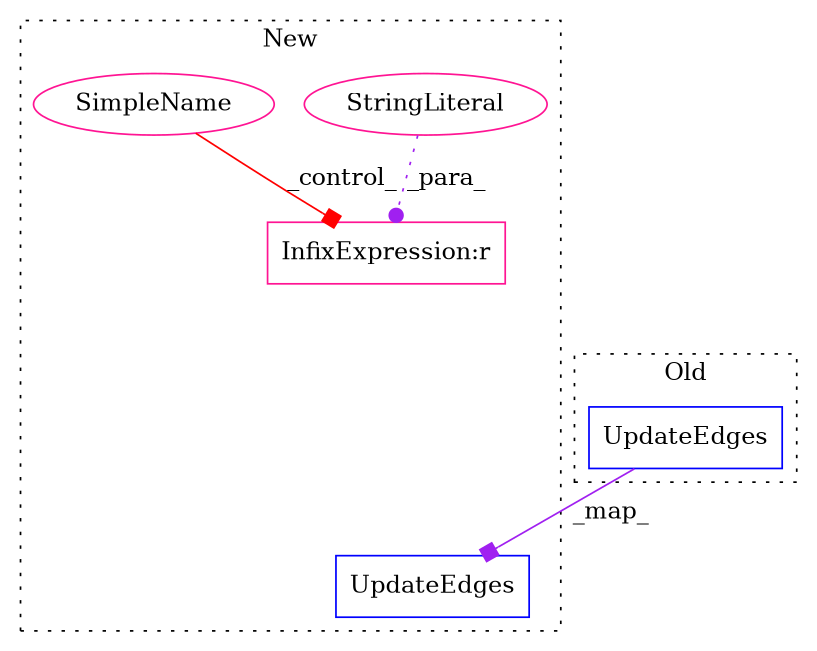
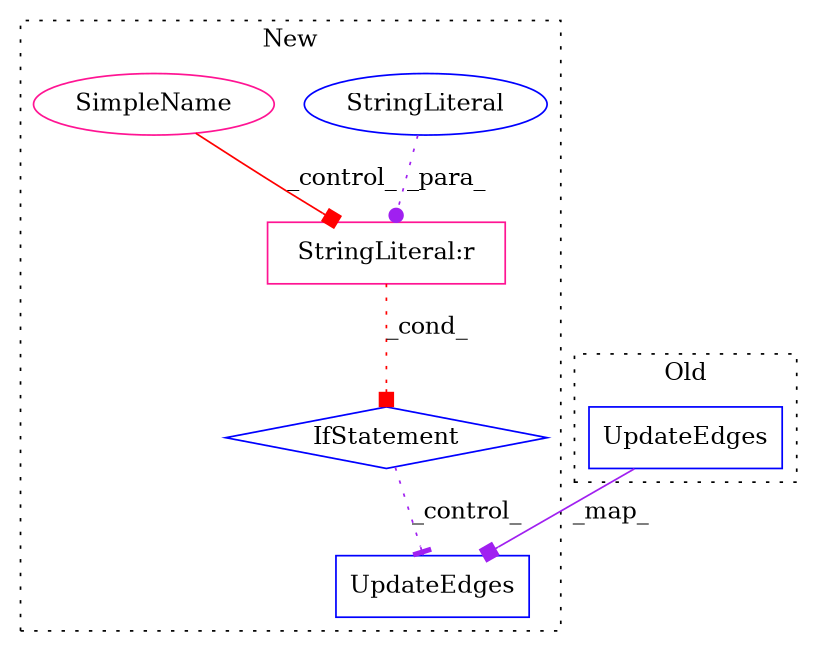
  digraph {
    node [a=32 color=blue l=13 shape=box]
    edge [arrowhead=box color=purple style=dotted]
    n1 [label=UpdateEdges s=2392]
-   n2 [a=27 color=deeppink l=4 label="InfixExpression:r" s=2373]
-   n3 [a=45 color=deeppink l=4 label=StringLiteral s=2377 shape=ellipse]
+   n2 [a=27 color=deeppink l=4 label="StringLiteral:r" s=2373]
+   n3 [a=45 l=4 label=StringLiteral s=2377 shape=ellipse]
+   n4 [a=25 l="4,2" label=IfStatement s="2361,2381" shape=diamond]
    n5 [a=42 color=deeppink l=8 label=SimpleName s=2365 shape=ellipse]
    n6 [label=UpdateEdges s=2211]
    subgraph cluster_1 {
      label=New
      style=dotted
      n1
      n2
      n3
+     n4
      n5
    }
    subgraph cluster_2 {
      label=Old
      style=dotted
      n6
    }
+   n2 -> n4 [color=red label=_cond_]
    n3 -> n2 [arrowhead=dot label=_para_]
+   n4 -> n1 [arrowhead=tee label=_control_]
    n5 -> n2 [color=red label=_control_ style=solid]
    n6 -> n1 [label=_map_ style=solid]
  }
